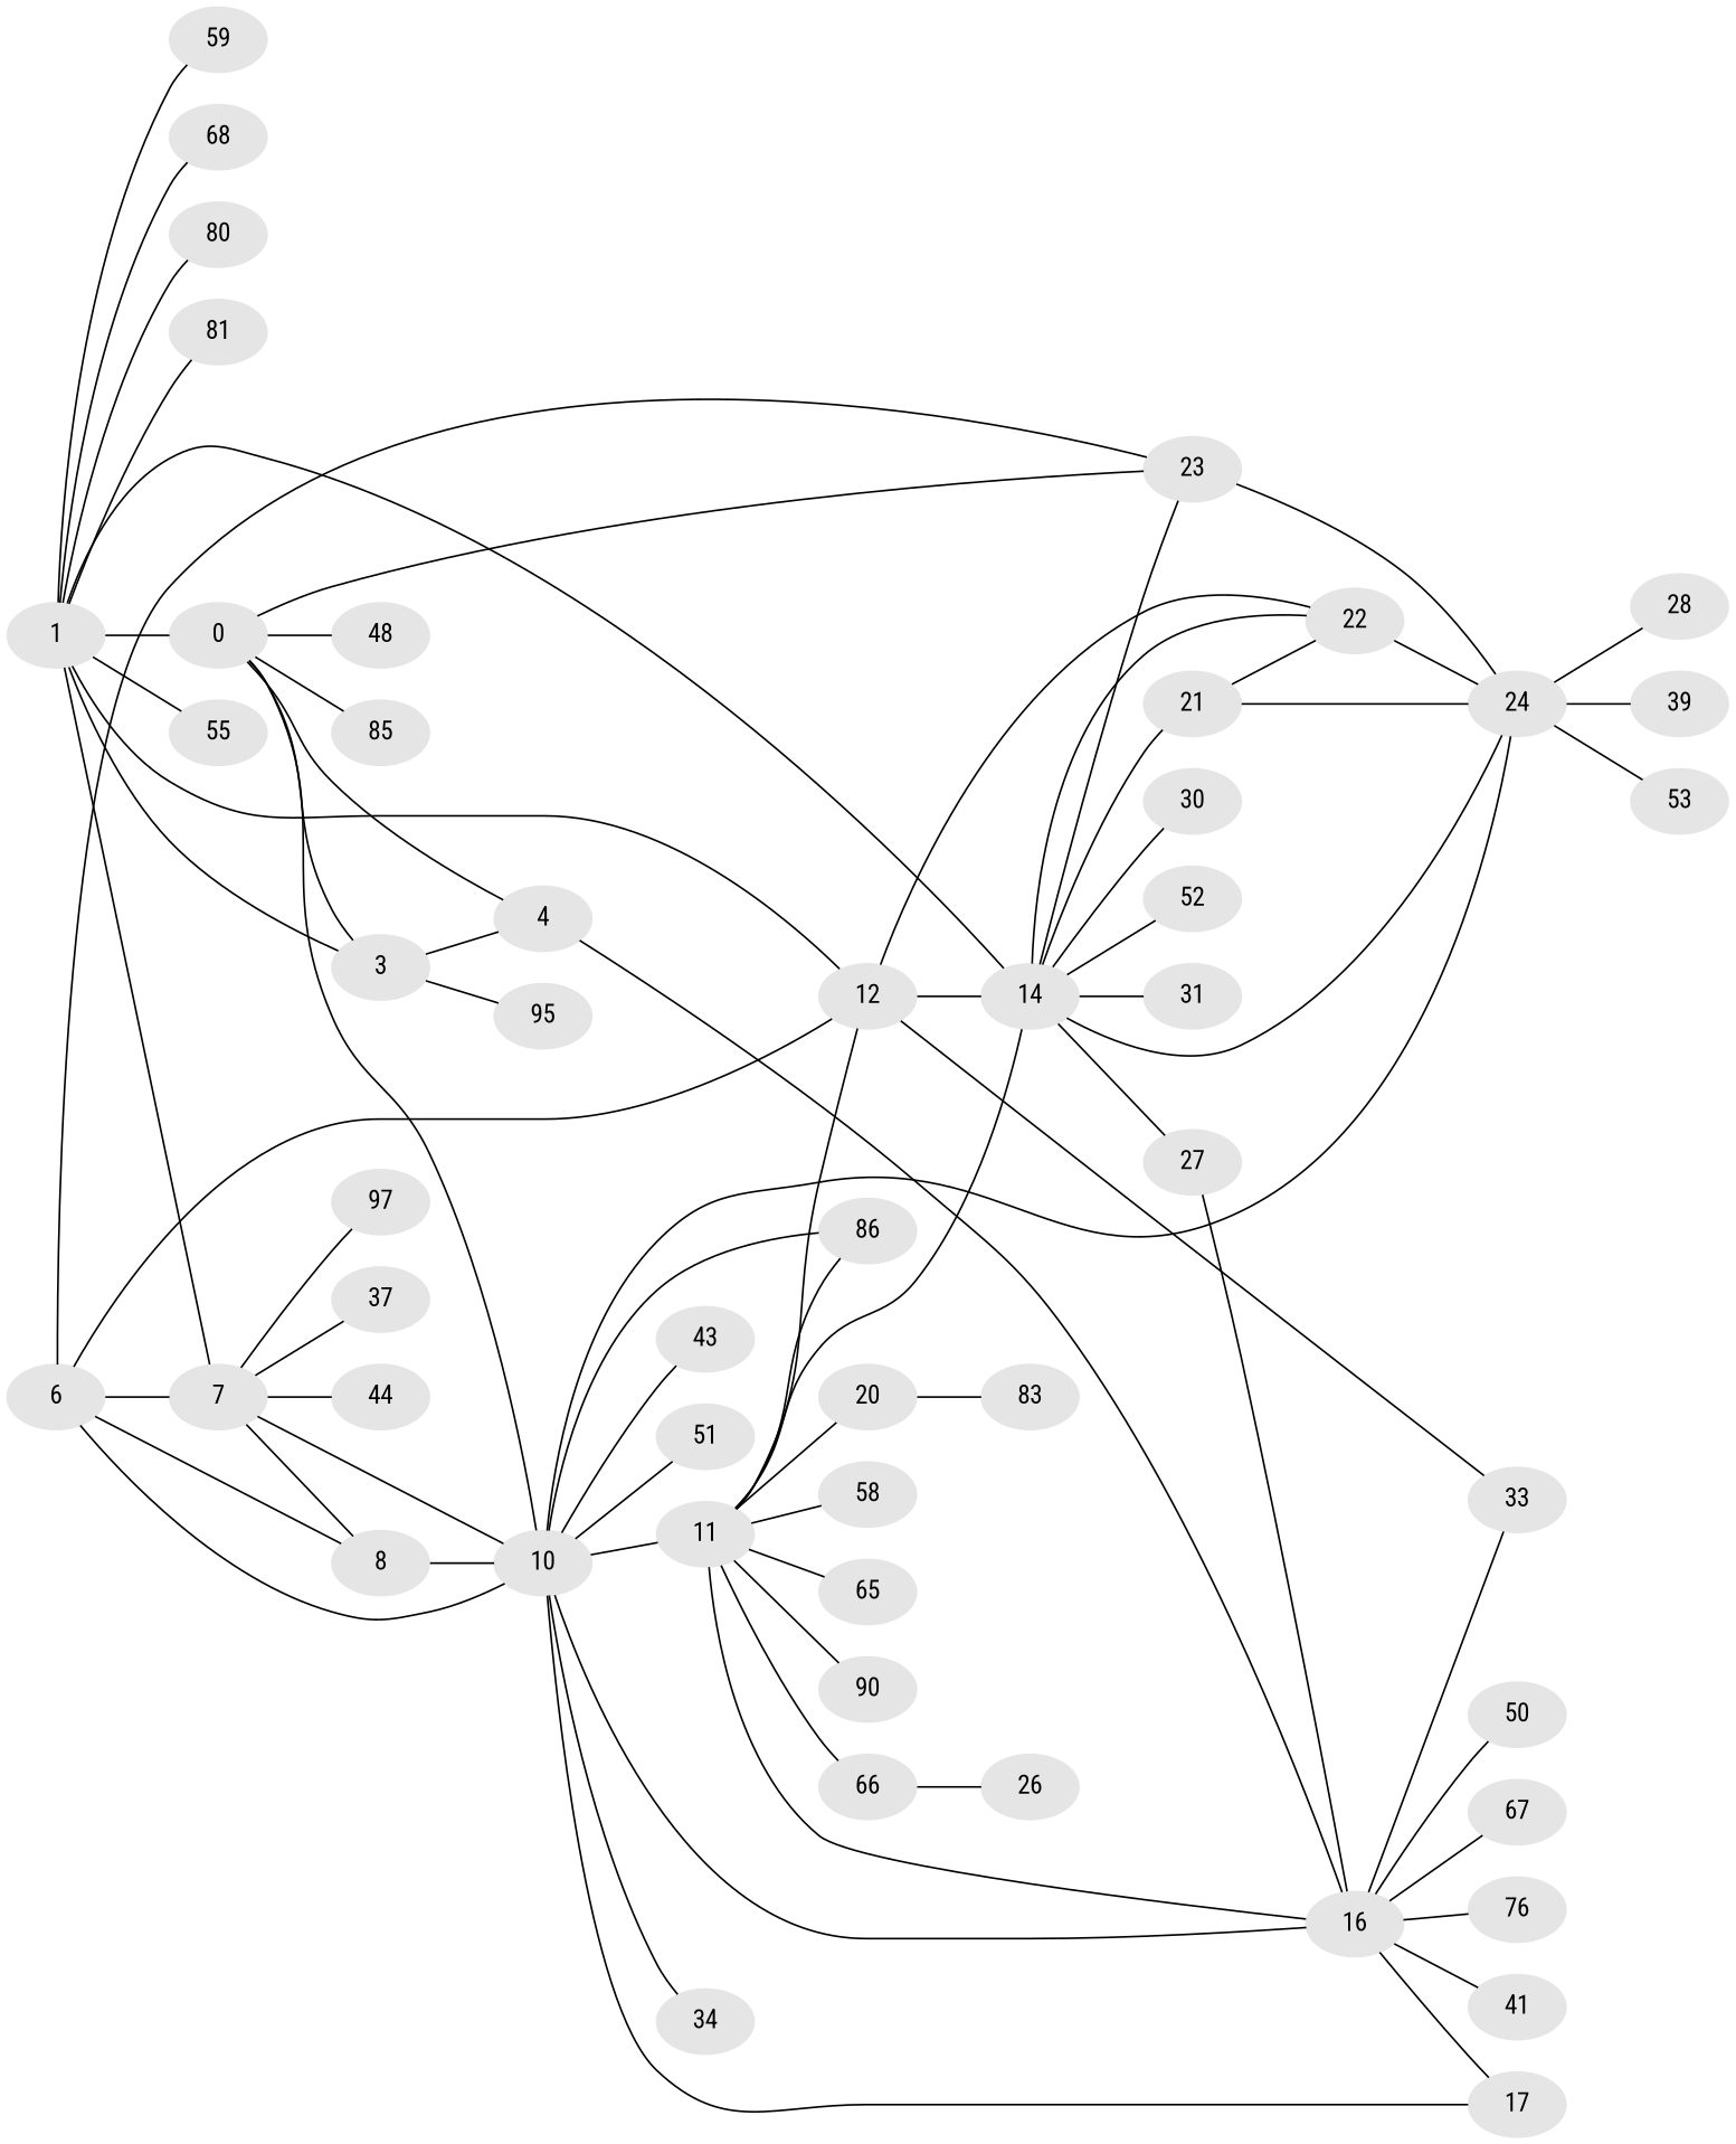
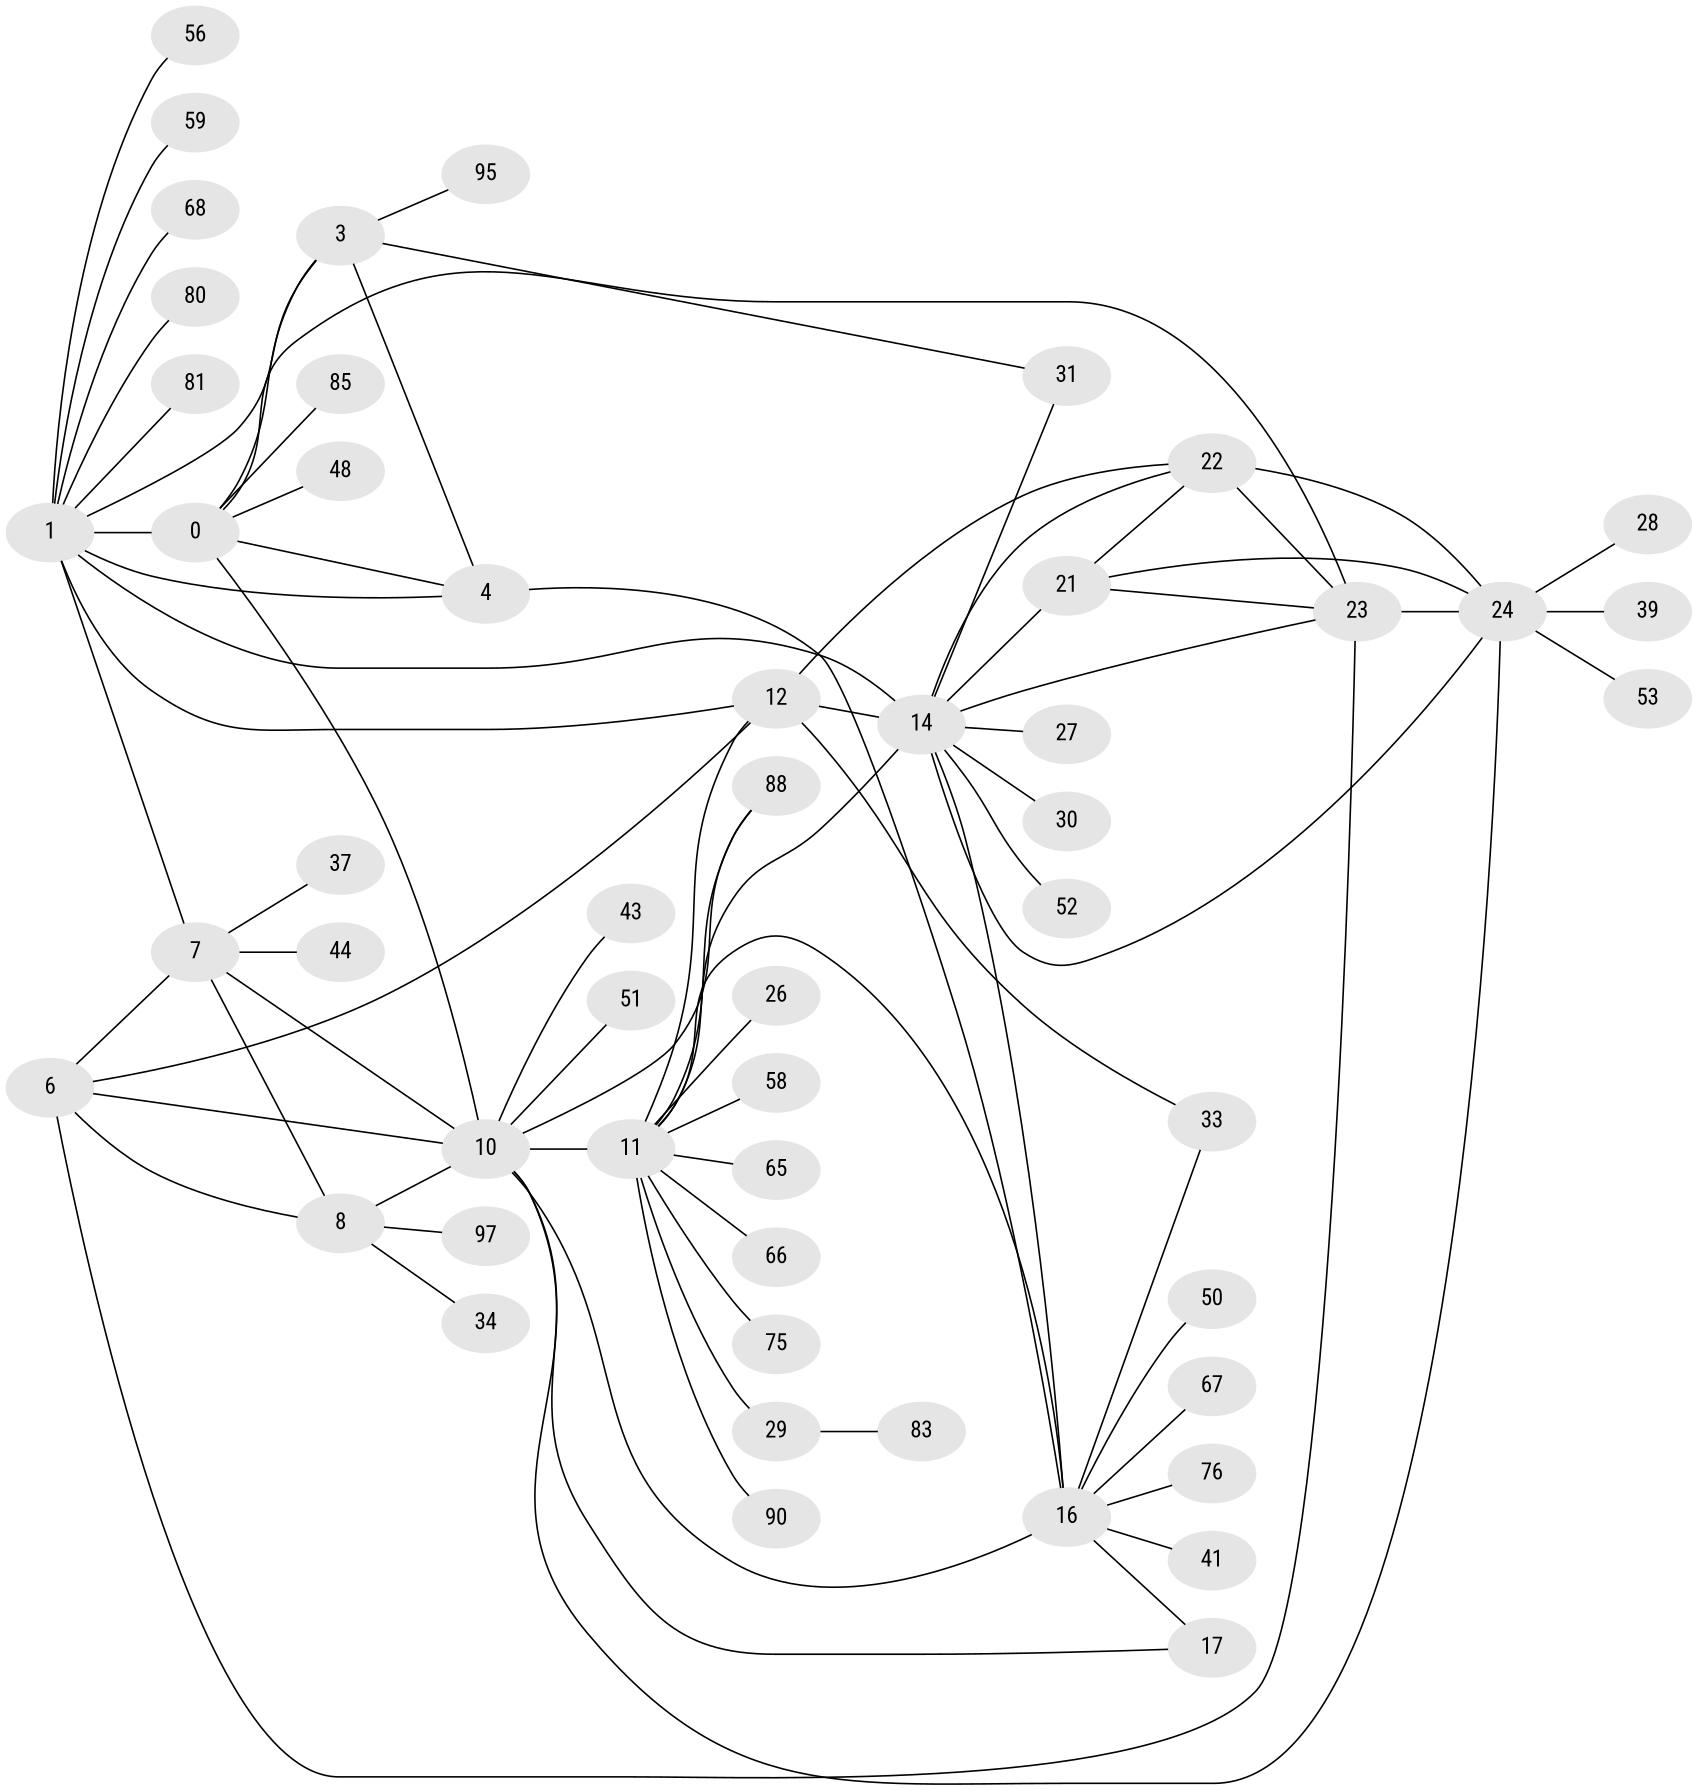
  graph {
    fontname="Roboto Condensed"
    rankdir=LR
    node [color=gray90 fontname="Roboto Condensed" style=filled]
    edge [fontname="Roboto Condensed"]
    1 [super="+5"]
    n2 [label=0]
    3
    4
    7 [super="+9+49+45"]
    12
    14 [super="+25+15"]
-   55
+   55 [label=56]
    59 [super="+103"]
    68
    80
    81
    10 [super="+19+91"]
    23
    48 [super="+89"]
    85
    31 [super="+100"]
    95
    16 [super="+36+46+18"]
    8
    37
    44
    97
    22 [super="+42+47+54+61+70+99+56"]
    33
    24
    21 [super="+35"]
    27
    30
    52
    11 [super="+13"]
    17
    34 [super="+79+102"]
    43
    51
-   86
+   86 [label=88]
    41
    50 [super="+60"]
    67
    76
    6
    26
-   29 [super="+38" label=20]
+   29 [super="+38"]
    58
    65
    66
+   75 [super="+105+96+87"]
    90
    28
    39
    53
    83
    1 -- n2 [weight=2]
    1 -- 3 [weight=2]
+   1 -- 4 [weight=2]
    1 -- 7 [weight=2]
    1 -- 12
    1 -- 14
    1 -- 55
    1 -- 59
    1 -- 68
    1 -- 80
    1 -- 81
    n2 -- 3
    n2 -- 4
    n2 -- 10
    n2 -- 23
    n2 -- 48
    n2 -- 85
    3 -- 4
+   3 -- 31
    3 -- 95
    4 -- 16
    7 -- 10 [weight=2]
    7 -- 8 [weight=2]
    7 -- 37
    7 -- 44
-   7 -- 97
+   8 -- 97
    12 -- 14 [weight=2]
    12 -- 22
    12 -- 33
    14 -- 23
    14 -- 31
-   27 -- 16
+   14 -- 16
    14 -- 22
    14 -- 24
    14 -- 21
    14 -- 27
    14 -- 30
    14 -- 52
    10 -- 16 [weight=4]
    10 -- 24
    10 -- 11
    10 -- 17 [weight=2]
-   10 -- 34
+   8 -- 34
    10 -- 43
    10 -- 51
    10 -- 86
    23 -- 24
    16 -- 33
    16 -- 17 [weight=2]
    16 -- 41
    16 -- 50
    16 -- 67
    16 -- 76
    8 -- 10
+   22 -- 23
    22 -- 24
    24 -- 28
    24 -- 39
    24 -- 53
+   21 -- 23
    21 -- 22
    21 -- 24
    11 -- 12 [weight=2]
    11 -- 14 [weight=4]
    11 -- 16
    11 -- 86
-   66 -- 26
+   11 -- 26
    11 -- 29
    11 -- 58
    11 -- 65
    11 -- 66
+   11 -- 75
    11 -- 90
    6 -- 7 [weight=2]
    6 -- 12
    6 -- 10
    6 -- 23
    6 -- 8
    29 -- 83
  }
